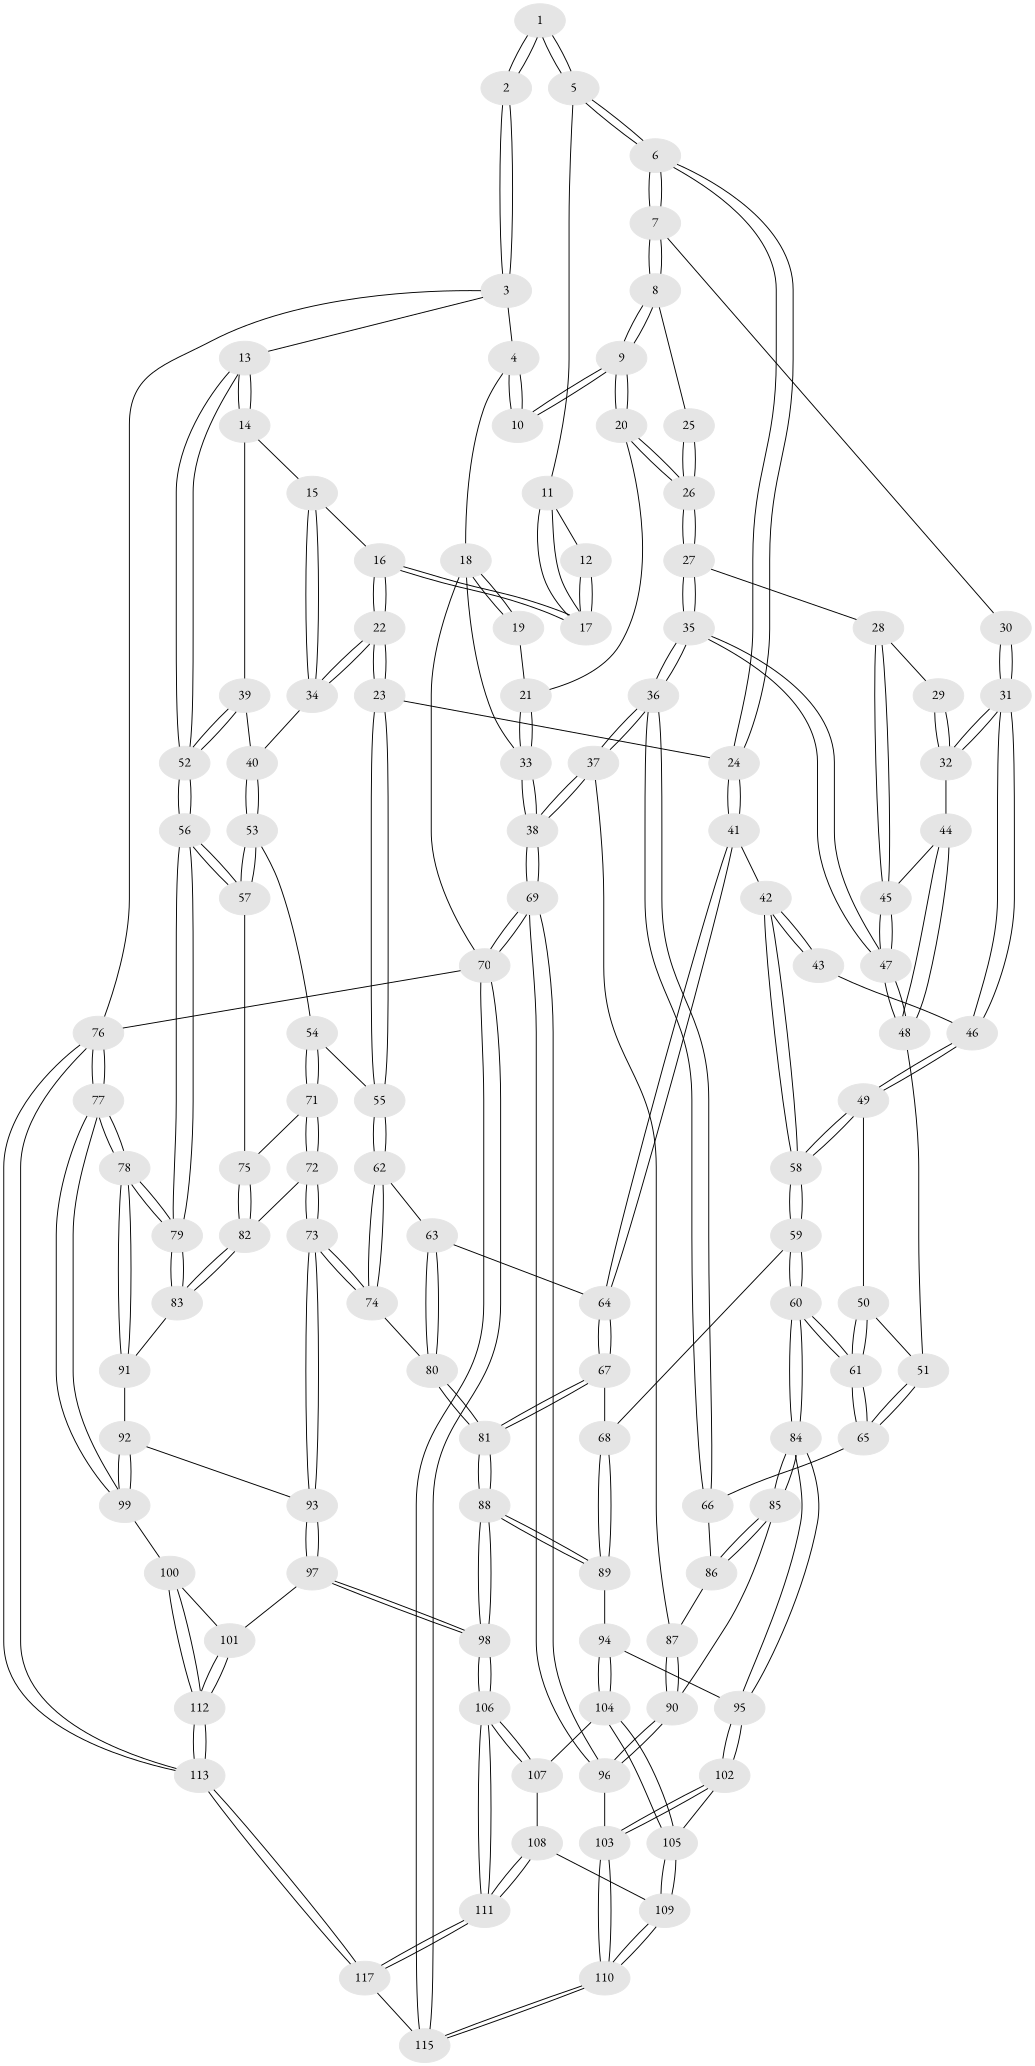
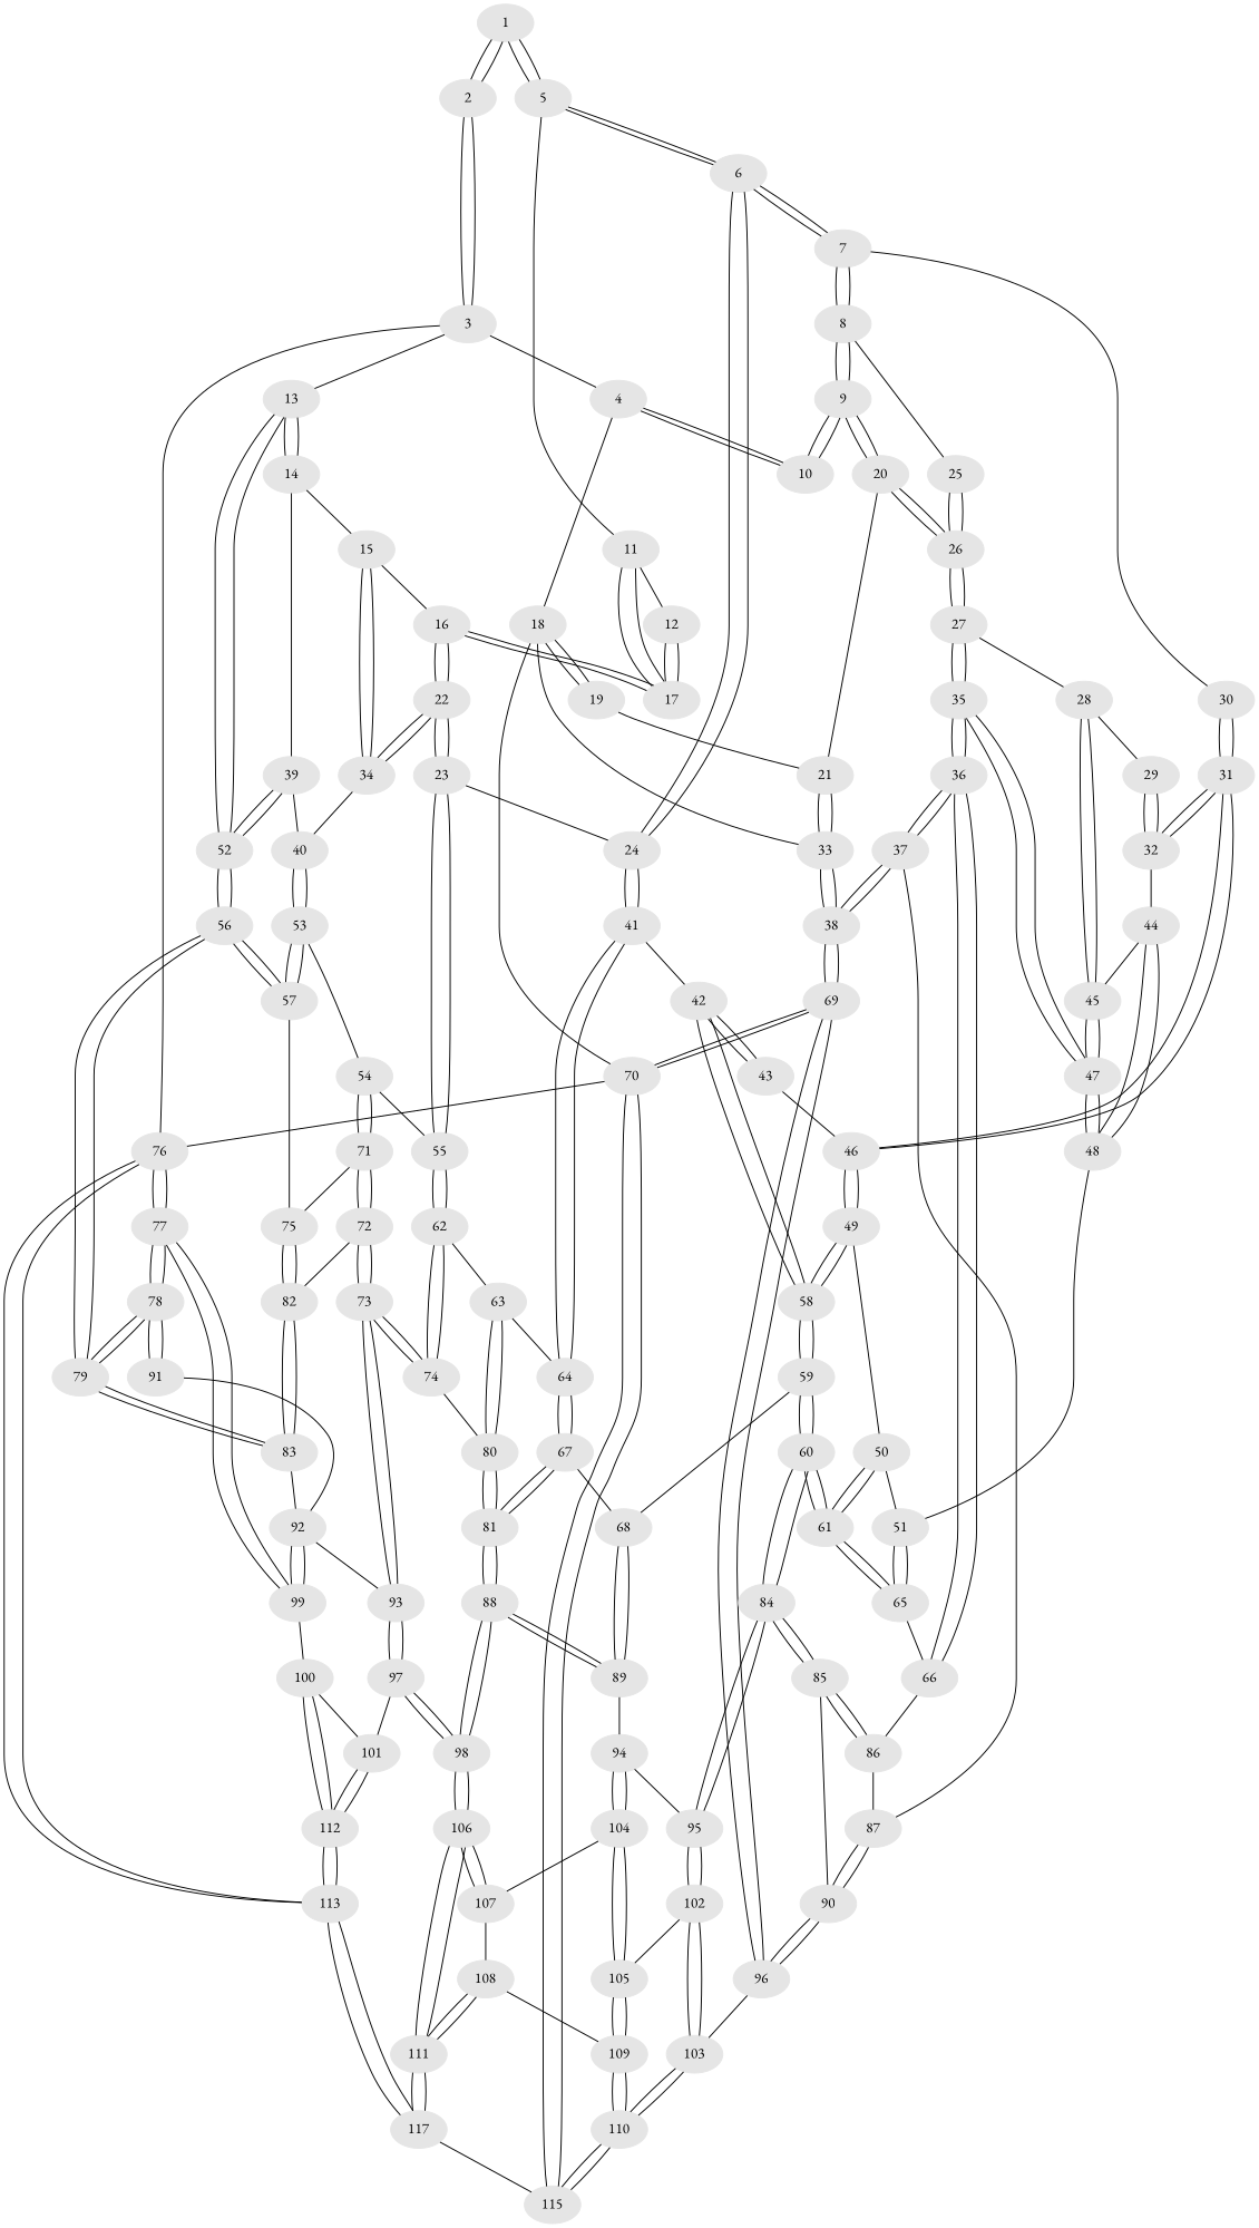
  graph {
    fontname="EB Garamond"
    node [color=gray90 fontname="EB Garamond" style=filled]
    edge [fontname="EB Garamond"]
    1
    2
    5
    3
    6
    11
    4
    13
    76
    10
    18
    14
    52
    77
    113
    19
    33
    70
    7
    24
    12
    17
    8
    30
    41
    9
    25
    31
    20
    26
    21
    15
    39
    56
    16
    34
    40
    22
    23
    38
    115
    27
    55
    62
    42
    64
    28
    35
    29
    45
    36
    47
    32
    44
    46
    43
    49
    48
    69
    53
    37
    66
    87
    86
    90
    96
    54
    57
    58
    67
    59
    51
    50
    65
    61
    79
    71
    75
    72
    63
    74
    83
    82
    60
    68
    84
    89
    85
    95
    80
    81
    88
    94
    103
    73
    93
    97
    78
    99
    n100 [label=117]
    91
    100
    92
    98
    102
    106
    104
    101
    105
    107
    110
    112
    111
    109
    108
    1 -- 2
    1 -- 2
    1 -- 5
    1 -- 5
    2 -- 3
    2 -- 3
    5 -- 6
    5 -- 6
    5 -- 11
    3 -- 4
    3 -- 13
    3 -- 76
    6 -- 7
    6 -- 7
    6 -- 24
    6 -- 24
    11 -- 12
    11 -- 17
    11 -- 17
    4 -- 10
    4 -- 10
    4 -- 18
    13 -- 14
    13 -- 14
    13 -- 52
    13 -- 52
    76 -- 77
    76 -- 77
    76 -- 113
    76 -- 113
    18 -- 19
    18 -- 19
    18 -- 33
    18 -- 70
    14 -- 15
    14 -- 39
    52 -- 56
    52 -- 56
    77 -- 78
    77 -- 78
    77 -- 99
    77 -- 99
    113 -- n100
    113 -- n100
    19 -- 21
    33 -- 38
    33 -- 38
    70 -- 76
    70 -- 115
    70 -- 115
    7 -- 8
    7 -- 8
    7 -- 30
    24 -- 41
    24 -- 41
    12 -- 17
    12 -- 17
    8 -- 9
    8 -- 9
    8 -- 25
    30 -- 31
    30 -- 31
    41 -- 42
    41 -- 64
    41 -- 64
    9 -- 10
    9 -- 10
    9 -- 20
    9 -- 20
    25 -- 26
    25 -- 26
    31 -- 32
    31 -- 32
    31 -- 46
    31 -- 46
    20 -- 26
    20 -- 26
    20 -- 21
    26 -- 27
    26 -- 27
    21 -- 33
    21 -- 33
    15 -- 16
    15 -- 34
    15 -- 34
    39 -- 52
    39 -- 52
    39 -- 40
    56 -- 57
    56 -- 57
    56 -- 79
    56 -- 79
    16 -- 17
    16 -- 17
    16 -- 22
    16 -- 22
    34 -- 40
    40 -- 53
    40 -- 53
    22 -- 34
    22 -- 34
    22 -- 23
    22 -- 23
    23 -- 24
    23 -- 55
    23 -- 55
    38 -- 69
    38 -- 69
    27 -- 28
    27 -- 35
    27 -- 35
    55 -- 62
    55 -- 62
    62 -- 63
    62 -- 74
    62 -- 74
    42 -- 43
    42 -- 43
    42 -- 58
    42 -- 58
    64 -- 67
    64 -- 67
    28 -- 29
    28 -- 45
    28 -- 45
    35 -- 36
    35 -- 36
    35 -- 47
    35 -- 47
    29 -- 32
    29 -- 32
    45 -- 47
    45 -- 47
    36 -- 37
    36 -- 37
    36 -- 66
    36 -- 66
    47 -- 48
    47 -- 48
    32 -- 44
    44 -- 45
    44 -- 48
    44 -- 48
    46 -- 49
    46 -- 49
    43 -- 46
    49 -- 58
    49 -- 58
    49 -- 50
    48 -- 51
    69 -- 70
    69 -- 70
    69 -- 96
    69 -- 96
    53 -- 54
    53 -- 57
    53 -- 57
    37 -- 38
    37 -- 38
    37 -- 87
    66 -- 86
    87 -- 90
    87 -- 90
    86 -- 87
    90 -- 96
    90 -- 96
    96 -- 103
    54 -- 55
    54 -- 71
    54 -- 71
    57 -- 75
    58 -- 59
    58 -- 59
    67 -- 68
    67 -- 81
    67 -- 81
    59 -- 60
    59 -- 60
    59 -- 68
    51 -- 65
    51 -- 65
    50 -- 51
    50 -- 61
    50 -- 61
    65 -- 66
    61 -- 65
    61 -- 65
    79 -- 83
    79 -- 83
    71 -- 75
    71 -- 72
    71 -- 72
    75 -- 82
    75 -- 82
    72 -- 82
    72 -- 73
    72 -- 73
    63 -- 64
    63 -- 80
    63 -- 80
    74 -- 80
-   83 -- 91
+   83 -- 92
    82 -- 83
    82 -- 83
    60 -- 61
    60 -- 61
    60 -- 84
    60 -- 84
    68 -- 89
    68 -- 89
    84 -- 85
    84 -- 85
    84 -- 95
    84 -- 95
    89 -- 94
    85 -- 86
    85 -- 86
    85 -- 90
    95 -- 102
    95 -- 102
    80 -- 81
    80 -- 81
    81 -- 88
    81 -- 88
    88 -- 89
    88 -- 89
    88 -- 98
    88 -- 98
    94 -- 95
    94 -- 104
    94 -- 104
    103 -- 110
    103 -- 110
    73 -- 74
    73 -- 74
    73 -- 93
    73 -- 93
    93 -- 97
    93 -- 97
    97 -- 98
    97 -- 98
    97 -- 101
    78 -- 79
    78 -- 79
    78 -- 91
    78 -- 91
    99 -- 100
    n100 -- 115
    91 -- 92
    100 -- 101
    100 -- 112
    100 -- 112
    92 -- 93
    92 -- 99
    92 -- 99
    98 -- 106
    98 -- 106
    102 -- 103
    102 -- 103
    102 -- 105
    106 -- 107
    106 -- 107
    106 -- 111
    106 -- 111
    104 -- 105
    104 -- 105
    104 -- 107
    101 -- 112
    101 -- 112
    105 -- 109
    105 -- 109
    107 -- 108
    110 -- 115
    110 -- 115
    112 -- 113
    112 -- 113
    111 -- n100
    111 -- n100
    109 -- 110
    109 -- 110
    108 -- 111
    108 -- 111
    108 -- 109
  }
